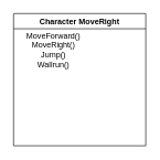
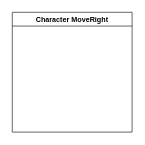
  <mxCell id="0" />
  <mxCell id="1" parent="0" />
  <mxCell id="2" value="Character MoveRight" style="swimlane;" vertex="1" parent="1"><mxGeometry x="20" y="20" width="200" height="200" as="geometry" /></mxCell>
- <mxCell id="3" value="MoveForward()&lt;br&gt;MoveRight()&lt;br&gt;Jump()&lt;br&gt;Wallrun()" style="text;html=1;align=center;verticalAlign=middle;resizable=0;points=[];autosize=1;strokeColor=none;fillColor=none;" vertex="1" parent="2"><mxGeometry x="10" y="25" width="100" height="60" as="geometry" /></mxCell>
